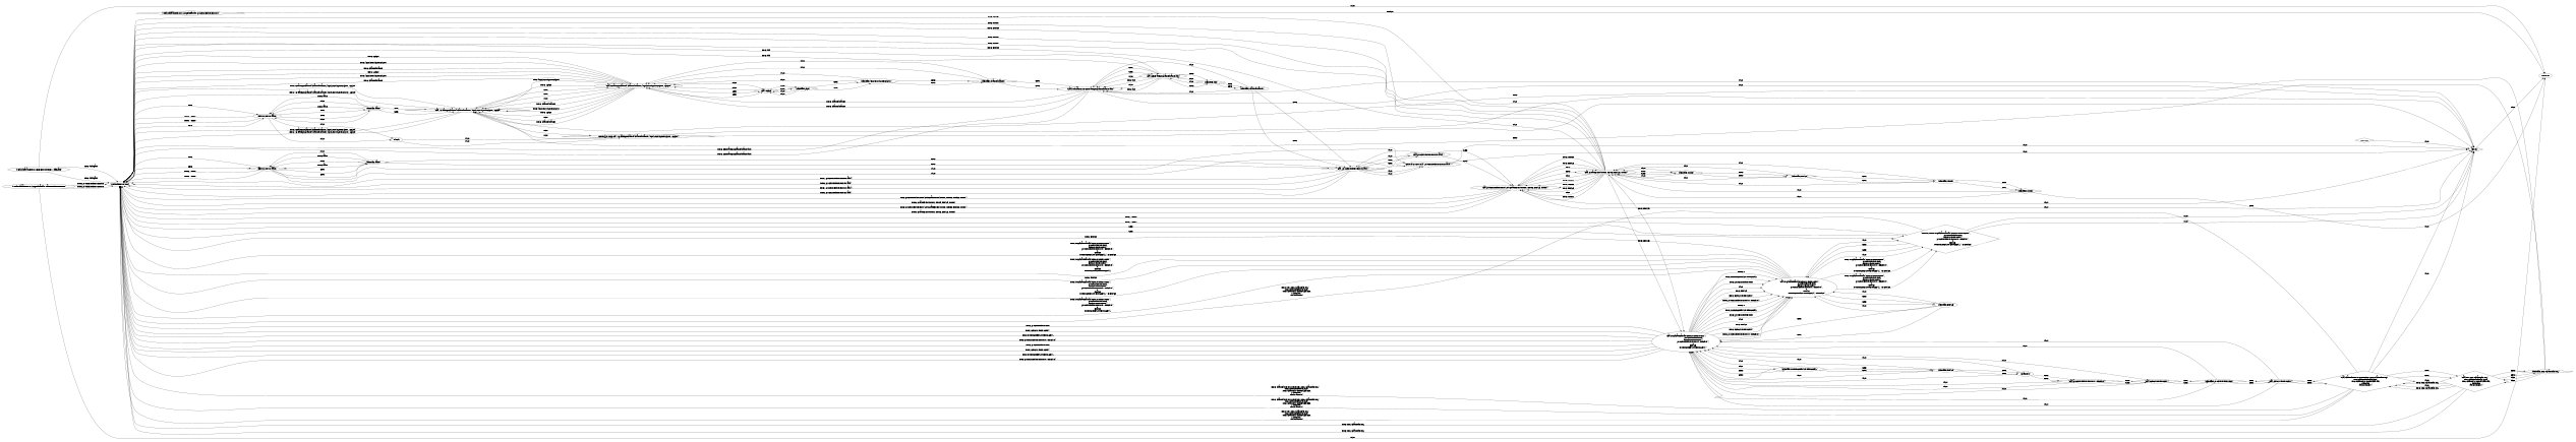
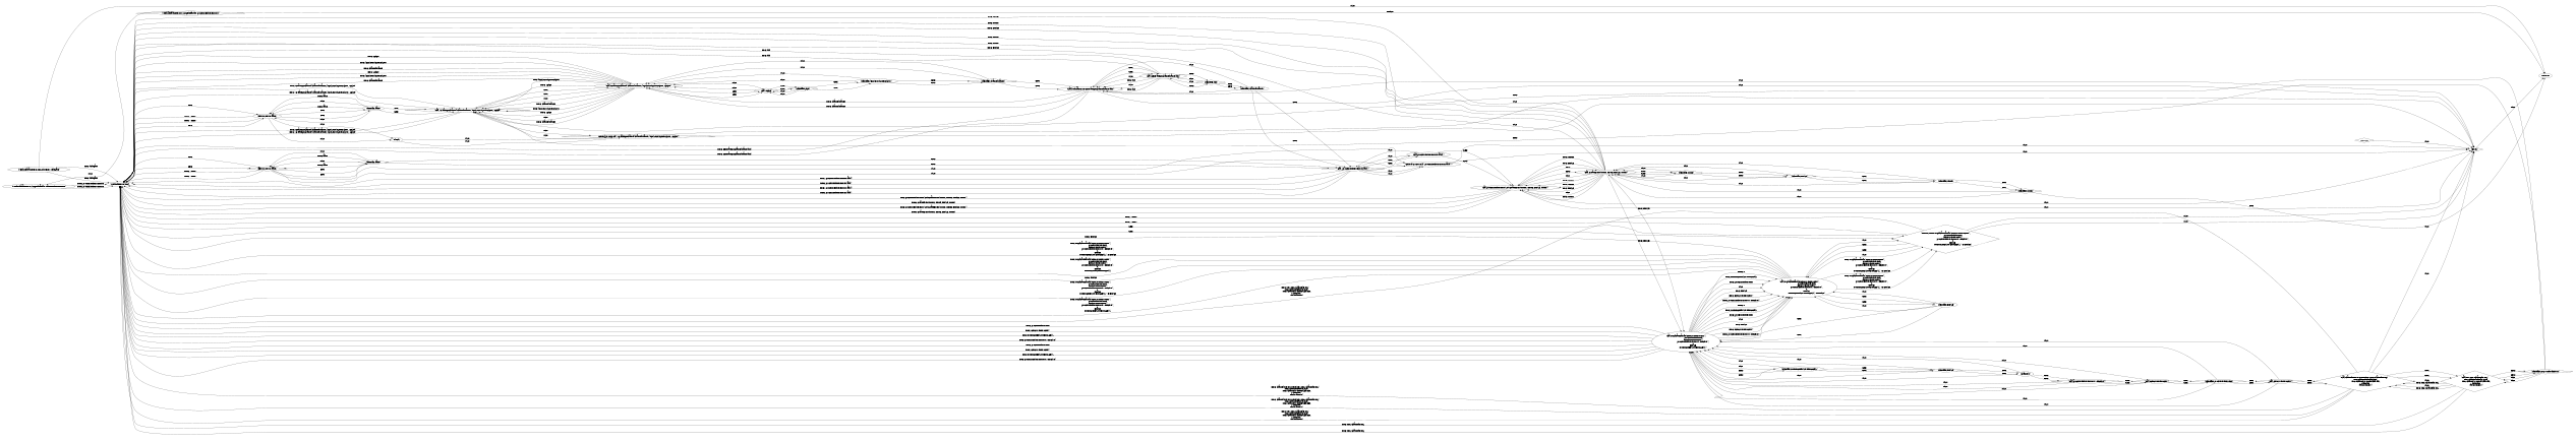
  digraph {
    rankdir=LR
    node [shape=diamond]
    edge [arrowhead=diamond]
    n1 [label="(MethodReturn,bool)" shape=ellipse]
    n2 [label="(Return,return false;)" shape=ellipse]
    n3 [label="(Return,return DuplicateHandle(GetCurrentProcess(),\n                          process_exit_event_,\n                          GetCurrentProcess(),\n                         process_exit_event_out->Receive(),\n                         0,\n                         FALSE,\n                         DUPLICATE_SAME_ACCESS) != FALSE;)"]
    n4 [label="(Return,return false;)"]
    n5 [label="(Block,)" shape=ellipse]
    n6 [label="(Identifier,false)" shape=ellipse]
    n7 [label="(Block,)"]
    n8 [label="(Call,DuplicateHandle(GetCurrentProcess(),\n                          process_exit_event_,\n                          GetCurrentProcess(),\n                         process_exit_event_out->Receive(),\n                         0,\n                         FALSE,\n                         DUPLICATE_SAME_ACCESS) != FALSE)" shape=ellipse]
    n9 [label="(ControlStructure,if (!process_exit_event_.IsValid()))" shape=ellipse]
    n10 [label="(Identifier,false)"]
    1000101 [shape=ellipse]
    n12 [label="(ControlStructure,if (!CreateIpcChannel(channel_name_, kIpcSecurityDescriptor, &pipe)))"]
    n13 [label="(Identifier,channel_name_)"]
    n14 [label="(Call,CreateIpcChannel(channel_name_, kIpcSecurityDescriptor, &pipe))" shape=ellipse]
    n15 [label="(Call,bool_name_ = GenerateIpcChannelName(this))" shape=ellipse]
    n16 [label="(Call,!CreateIpcChannel(channel_name_, kIpcSecurityDescriptor, &pipe))"]
    n17 [label="(Call,&pipe)"]
    n18 [label="(Call,GenerateIpcChannelName(this))" shape=ellipse]
    n19 [label="(Identifier,kIpcSecurityDescriptor)" shape=ellipse]
    n20 [label="(Identifier,pipe)"]
    n21 [label="(Call,channel_server_.reset(new IPC::ChannelProxy(\n      IPC::ChannelHandle(pipe),\n      IPC::Channel::MODE_SERVER,\n      delegate,\n      task_runner_)))"]
    n22 [label="(Call,new IPC::ChannelProxy(\n      IPC::ChannelHandle(pipe),\n      IPC::Channel::MODE_SERVER,\n      delegate,\n      task_runner_))"]
-   n23 [label="(Identifier,IPC::ChannelProxy)"]
-   n24 [label="(MethodParameterIn,SERVER::Listener* delegate)" shape=ellipse]
+   n23 [label="(Identifier,IPC::MethodReturn)"]
+   n24 [label="(MethodParameterIn,IPC::Listener* delegate)" shape=ellipse]
    n25 [label="(Identifier,FALSE)" shape=ellipse]
    n26 [label="(Call,DuplicateHandle(GetCurrentProcess(),\n                          process_exit_event_,\n                          GetCurrentProcess(),\n                         process_exit_event_out->Receive(),\n                         0,\n                         FALSE,\n                         DUPLICATE_SAME_ACCESS))" shape=ellipse]
    n27 [label="(Identifier,DUPLICATE_SAME_ACCESS)" shape=ellipse]
    n28 [label="(Identifier,FALSE)"]
    n29 [label="(Call,GetCurrentProcess())"]
    n30 [label="(Identifier,process_exit_event_)"]
    n31 [label="(Call,GetCurrentProcess())"]
    n32 [label="(Call,process_exit_event_out->Receive())"]
    n33 [label="(Channel,0)" shape=ellipse]
    n34 [label="(MethodParameterIn,ScopedHandle* name_exit_event_out)" shape=ellipse]
    n35 [label="(MethodParameterOut,ScopedHandle* process_exit_event_out)"]
    n36 [label="(Call,process_exit_event_.Set(CreateEvent(NULL, TRUE, FALSE, NULL)))" shape=ellipse]
    n37 [label="(Call,CreateEvent(NULL, TRUE, FALSE, NULL))" shape=ellipse]
    n38 [label="(Identifier,NULL)"]
    n39 [label="(Identifier,FALSE)"]
    n40 [label="(Identifier,NULL)"]
    n41 [label="(Identifier,TRUE)" shape=ellipse]
    n42 [label="(Call,!process_exit_event_.IsValid())"]
    n43 [label="(Call,process_exit_event_.IsValid())" shape=ellipse]
    n44 [label="(Identifier,this)"]
    n45 [label="(Identifier,channel_name_)" shape=ellipse]
    1000120
    n1 -> n2 [arrowhead=dot label="CFG: "]
    n1 -> n2 [label="CFG: "]
    n1 -> n3 [arrowhead=dot label="CFG: "]
    n1 -> n3 [label="CFG: "]
    n1 -> n4 [arrowhead=dot label="CFG: "]
    n1 -> n4 [label="CFG: "]
    n2 -> n1 [arrowhead=normal label="DDG: <RET>"]
    n2 -> n1 [arrowhead=normal label="DDG: <RET>"]
    n2 -> n5 [label="AST: "]
    n2 -> n5 [arrowhead=dot label="AST: "]
    n2 -> n6 [arrowhead=dot label="CFG: "]
    n2 -> n6 [label="CFG: "]
    n3 -> n1 [label="DDG: <RET>"]
    n3 -> n1 [label="DDG: <RET>"]
    n3 -> n7 [arrowhead=normal label="AST: "]
    n3 -> n7 [arrowhead=dot label="AST: "]
    n3 -> n8 [arrowhead=dot label="CFG: "]
    n3 -> n8 [label="CFG: "]
    n4 -> n1 [arrowhead=normal label="DDG: <RET>"]
    n4 -> n1 [arrowhead=dot label="DDG: <RET>"]
    n4 -> n9 [label="AST: "]
    n4 -> n9 [label="AST: "]
    n4 -> n10 [arrowhead=normal label="CFG: "]
    n4 -> n10 [arrowhead=dot label="CFG: "]
    n5 -> n12 [arrowhead=normal label="AST: "]
    n5 -> n12 [arrowhead=dot label="AST: "]
    n6 -> n2 [arrowhead=dot label="AST: "]
    n6 -> n2 [label="DDG: false"]
    n6 -> n2 [arrowhead=normal label="AST: "]
    n6 -> n2 [arrowhead=normal label="DDG: false"]
    n6 -> n16 [arrowhead=dot label="CFG: "]
    n6 -> n16 [arrowhead=normal label="CFG: "]
    n7 -> 1000101 [arrowhead=normal label="AST: "]
    n8 -> n1 [arrowhead=dot label="DDG: FALSE"]
    n8 -> n1 [arrowhead=normal label="DDG: DuplicateHandle(GetCurrentProcess(),\n                          process_exit_event_,\n                          GetCurrentProcess(),\n                         process_exit_event_out->Receive(),\n                         0,\n                         FALSE,\n                         DUPLICATE_SAME_ACCESS) != FALSE"]
    n8 -> n1 [label="DDG: DuplicateHandle(GetCurrentProcess(),\n                          process_exit_event_,\n                          GetCurrentProcess(),\n                         process_exit_event_out->Receive(),\n                         0,\n                         FALSE,\n                         DUPLICATE_SAME_ACCESS)"]
    n8 -> n1 [label="DDG: FALSE"]
    n8 -> n1 [arrowhead=normal label="DDG: DuplicateHandle(GetCurrentProcess(),\n                          process_exit_event_,\n                          GetCurrentProcess(),\n                         process_exit_event_out->Receive(),\n                         0,\n                         FALSE,\n                         DUPLICATE_SAME_ACCESS) != FALSE"]
    n8 -> n1 [arrowhead=dot label="DDG: DuplicateHandle(GetCurrentProcess(),\n                          process_exit_event_,\n                          GetCurrentProcess(),\n                         process_exit_event_out->Receive(),\n                         0,\n                         FALSE,\n                         DUPLICATE_SAME_ACCESS)"]
    n8 -> n3 [arrowhead=dot label="AST: "]
    n8 -> n3 [arrowhead=dot label="DDG: DuplicateHandle(GetCurrentProcess(),\n                          process_exit_event_,\n                          GetCurrentProcess(),\n                         process_exit_event_out->Receive(),\n                         0,\n                         FALSE,\n                         DUPLICATE_SAME_ACCESS) != FALSE"]
    n8 -> n3 [label="AST: "]
    n8 -> n3 [arrowhead=normal label="DDG: DuplicateHandle(GetCurrentProcess(),\n                          process_exit_event_,\n                          GetCurrentProcess(),\n                         process_exit_event_out->Receive(),\n                         0,\n                         FALSE,\n                         DUPLICATE_SAME_ACCESS) != FALSE"]
    n8 -> n25 [arrowhead=normal label="CFG: "]
    n8 -> n25 [arrowhead=normal label="CFG: "]
    n9 -> n7 [label="AST: "]
    n9 -> n7 [arrowhead=normal label="AST: "]
    n10 -> n4 [label="AST: "]
    n10 -> n4 [arrowhead=normal label="DDG: false"]
    n10 -> n4 [arrowhead=normal label="AST: "]
    n10 -> n4 [arrowhead=normal label="DDG: false"]
    n10 -> n42 [arrowhead=dot label="CFG: "]
    n10 -> n42 [arrowhead=normal label="CFG: "]
    n12 -> n7 [arrowhead=normal label="AST: "]
    n12 -> n7 [label="AST: "]
    n13 -> n14 [arrowhead=dot label="AST: "]
    n13 -> n14 [label="AST: "]
    n13 -> n15 [arrowhead=dot label="CFG: "]
    n13 -> n15 [arrowhead=normal label="CFG: "]
    n14 -> n1 [arrowhead=normal label="DDG: &pipe"]
    n14 -> n1 [arrowhead=dot label="DDG: kIpcSecurityDescriptor"]
    n14 -> n1 [arrowhead=dot label="DDG: channel_name_"]
    n14 -> n1 [arrowhead=dot label="DDG: &pipe"]
    n14 -> n1 [arrowhead=normal label="DDG: kIpcSecurityDescriptor"]
    n14 -> n1 [label="DDG: channel_name_"]
    n14 -> n16 [label="AST: "]
    n14 -> n16 [label="DDG: channel_name_"]
    n14 -> n16 [label="DDG: kIpcSecurityDescriptor"]
    n14 -> n16 [arrowhead=normal label="DDG: &pipe"]
    n14 -> n16 [arrowhead=dot label="AST: "]
    n14 -> n16 [arrowhead=dot label="DDG: channel_name_"]
    n14 -> n16 [arrowhead=dot label="DDG: kIpcSecurityDescriptor"]
    n14 -> n16 [arrowhead=normal label="DDG: &pipe"]
    n14 -> n17 [arrowhead=normal label="CFG: "]
    n14 -> n17 [arrowhead=normal label="CFG: "]
    n15 -> n1 [arrowhead=dot label="DDG: GenerateIpcChannelName(this)"]
    n15 -> n1 [arrowhead=normal label="DDG: GenerateIpcChannelName(this)"]
    n15 -> n7 [arrowhead=dot label="AST: "]
    n15 -> n7 [label="AST: "]
    n15 -> n14 [label="DDG: channel_name_"]
    n15 -> n14 [arrowhead=dot label="DDG: channel_name_"]
    n15 -> n18 [arrowhead=dot label="CFG: "]
    n15 -> n18 [label="CFG: "]
    n16 -> n1 [label="DDG: CreateIpcChannel(channel_name_, kIpcSecurityDescriptor, &pipe)"]
    n16 -> n1 [arrowhead=dot label="DDG: !CreateIpcChannel(channel_name_, kIpcSecurityDescriptor, &pipe)"]
    n16 -> n1 [arrowhead=dot label="DDG: CreateIpcChannel(channel_name_, kIpcSecurityDescriptor, &pipe)"]
    n16 -> n1 [arrowhead=normal label="DDG: !CreateIpcChannel(channel_name_, kIpcSecurityDescriptor, &pipe)"]
    n16 -> n12 [label="AST: "]
    n16 -> n12 [arrowhead=normal label="AST: "]
    n16 -> n14 [arrowhead=normal label="CFG: "]
    n16 -> n14 [label="CFG: "]
    n17 -> n14 [label="AST: "]
    n17 -> n14 [label="AST: "]
    n17 -> n20 [label="CFG: "]
    n17 -> n20 [arrowhead=normal label="CFG: "]
    n18 -> n1 [arrowhead=dot label="DDG: this"]
    n18 -> n1 [arrowhead=normal label="DDG: this"]
    n18 -> n15 [arrowhead=dot label="AST: "]
    n18 -> n15 [label="DDG: this"]
    n18 -> n15 [arrowhead=normal label="AST: "]
    n18 -> n15 [arrowhead=dot label="DDG: this"]
    n18 -> n44 [arrowhead=dot label="CFG: "]
    n18 -> n44 [label="CFG: "]
    n19 -> n13 [label="CFG: "]
    n19 -> n13 [arrowhead=dot label="CFG: "]
    n19 -> n14 [arrowhead=normal label="AST: "]
    n19 -> n14 [arrowhead=dot label="AST: "]
    n20 -> n17 [label="AST: "]
    n20 -> n17 [label="AST: "]
    n20 -> n19 [arrowhead=normal label="CFG: "]
    n20 -> n19 [label="CFG: "]
    n21 -> n1 [arrowhead=dot label="DDG: new IPC::ChannelProxy(\n      IPC::ChannelHandle(pipe),\n      IPC::Channel::MODE_SERVER,\n      delegate,\n      task_runner_)"]
    n21 -> n1 [arrowhead=dot label="DDG: channel_server_.reset(new IPC::ChannelProxy(\n      IPC::ChannelHandle(pipe),\n      IPC::Channel::MODE_SERVER,\n      delegate,\n      task_runner_))"]
    n21 -> n1 [arrowhead=dot label="DDG: new IPC::ChannelProxy(\n      IPC::ChannelHandle(pipe),\n      IPC::Channel::MODE_SERVER,\n      delegate,\n      task_runner_)"]
    n21 -> n1 [arrowhead=dot label="DDG: channel_server_.reset(new IPC::ChannelProxy(\n      IPC::ChannelHandle(pipe),\n      IPC::Channel::MODE_SERVER,\n      delegate,\n      task_runner_))"]
    n21 -> n7 [arrowhead=normal label="AST: "]
    n21 -> n7 [arrowhead=normal label="AST: "]
    n21 -> n22 [arrowhead=normal label="CFG: "]
    n21 -> n22 [arrowhead=normal label="CFG: "]
    n22 -> n1 [arrowhead=dot label="DDG: IPC::ChannelProxy"]
    n22 -> n1 [arrowhead=dot label="DDG: IPC::ChannelProxy"]
    n22 -> n21 [arrowhead=dot label="AST: "]
    n22 -> n21 [label="DDG: IPC::ChannelProxy"]
    n22 -> n21 [arrowhead=normal label="AST: "]
    n22 -> n21 [label="DDG: IPC::ChannelProxy"]
    n22 -> n23 [arrowhead=normal label="CFG: "]
    n22 -> n23 [arrowhead=normal label="CFG: "]
    n23 -> n16 [label="CFG: "]
    n23 -> n16 [label="CFG: "]
    n23 -> n22 [arrowhead=dot label="AST: "]
    n23 -> n22 [label="AST: "]
    n24 -> n1 [arrowhead=dot label="DDG: delegate"]
    n24 -> n1 [arrowhead=dot label="DDG: delegate"]
    n24 -> 1000101 [arrowhead=normal label="AST: "]
    n25 -> n8 [label="AST: "]
    n25 -> n8 [label="AST: "]
    n25 -> n26 [arrowhead=dot label="CFG: "]
    n25 -> n26 [arrowhead=dot label="CFG: "]
    n26 -> n1 [arrowhead=normal label="DDG: process_exit_event_out->Receive()"]
    n26 -> n1 [arrowhead=dot label="DDG: process_exit_event_"]
    n26 -> n1 [arrowhead=dot label="DDG: GetCurrentProcess()"]
    n26 -> n1 [label="DDG: DUPLICATE_SAME_ACCESS"]
    n26 -> n1 [label="DDG: process_exit_event_out->Receive()"]
    n26 -> n1 [arrowhead=normal label="DDG: process_exit_event_"]
    n26 -> n1 [arrowhead=dot label="DDG: GetCurrentProcess()"]
    n26 -> n1 [arrowhead=dot label="DDG: DUPLICATE_SAME_ACCESS"]
    n26 -> n8 [arrowhead=dot label="AST: "]
    n26 -> n8 [label="DDG: FALSE"]
    n26 -> n8 [label="DDG: GetCurrentProcess()"]
    n26 -> n8 [arrowhead=dot label="DDG: process_exit_event_out->Receive()"]
    n26 -> n8 [arrowhead=normal label="DDG: 0"]
    n26 -> n8 [arrowhead=dot label="DDG: DUPLICATE_SAME_ACCESS"]
    n26 -> n8 [arrowhead=dot label="DDG: process_exit_event_"]
    n26 -> n8 [arrowhead=normal label="AST: "]
    n26 -> n8 [label="DDG: FALSE"]
    n26 -> n8 [arrowhead=normal label="DDG: GetCurrentProcess()"]
    n26 -> n8 [arrowhead=dot label="DDG: process_exit_event_out->Receive()"]
    n26 -> n8 [label="DDG: 0"]
    n26 -> n8 [label="DDG: DUPLICATE_SAME_ACCESS"]
    n26 -> n8 [label="DDG: process_exit_event_"]
    n26 -> n27 [arrowhead=normal label="CFG: "]
    n26 -> n27 [arrowhead=dot label="CFG: "]
    n27 -> n26 [arrowhead=normal label="AST: "]
    n27 -> n26 [label="AST: "]
    n27 -> n28 [label="CFG: "]
    n27 -> n28 [arrowhead=dot label="CFG: "]
    n28 -> n26 [arrowhead=dot label="AST: "]
    n28 -> n26 [label="AST: "]
    n28 -> n33 [arrowhead=dot label="CFG: "]
    n28 -> n33 [arrowhead=dot label="CFG: "]
    n29 -> n21 [label="CFG: "]
    n29 -> n21 [label="CFG: "]
    n29 -> n26 [label="AST: "]
    n29 -> n26 [arrowhead=normal label="AST: "]
    n30 -> n26 [arrowhead=dot label="AST: "]
    n30 -> n26 [arrowhead=normal label="AST: "]
    n30 -> n29 [arrowhead=dot label="CFG: "]
    n30 -> n29 [label="CFG: "]
    n31 -> n26 [arrowhead=normal label="AST: "]
    n31 -> n26 [label="AST: "]
    n31 -> n30 [arrowhead=dot label="CFG: "]
    n31 -> n30 [arrowhead=normal label="CFG: "]
    n32 -> n26 [arrowhead=dot label="AST: "]
    n32 -> n26 [arrowhead=normal label="AST: "]
    n32 -> n31 [arrowhead=normal label="CFG: "]
    n32 -> n31 [label="CFG: "]
    n33 -> n26 [label="AST: "]
    n33 -> n26 [arrowhead=normal label="AST: "]
    n33 -> n32 [arrowhead=normal label="CFG: "]
    n33 -> n32 [label="CFG: "]
    n34 -> n1 [label="DDG: process_exit_event_out"]
    n34 -> n1 [arrowhead=dot label="DDG: process_exit_event_out"]
-   n34 -> 1000101 [arrowhead=normal label="AST: "]
+   n34 -> n35 [arrowhead=normal label="AST: "]
    n35 -> 1000101 [arrowhead=normal label="FALSE: "]
    n36 -> n1 [arrowhead=normal label="DDG: process_exit_event_.Set(CreateEvent(NULL, TRUE, FALSE, NULL))"]
    n36 -> n1 [arrowhead=normal label="DDG: CreateEvent(NULL, TRUE, FALSE, NULL)"]
    n36 -> n1 [label="DDG: process_exit_event_.Set(CreateEvent(NULL, TRUE, FALSE, NULL))"]
    n36 -> n1 [arrowhead=normal label="DDG: CreateEvent(NULL, TRUE, FALSE, NULL)"]
    n36 -> n7 [label="AST: "]
    n36 -> n7 [label="AST: "]
    n36 -> n37 [label="CFG: "]
    n36 -> n37 [arrowhead=normal label="CFG: "]
    n37 -> n1 [label="DDG: TRUE"]
    n37 -> n1 [label="DDG: NULL"]
    n37 -> n1 [arrowhead=dot label="DDG: FALSE"]
    n37 -> n1 [arrowhead=dot label="DDG: TRUE"]
    n37 -> n1 [label="DDG: NULL"]
    n37 -> n1 [label="DDG: FALSE"]
    n37 -> n26 [label="DDG: FALSE"]
    n37 -> n26 [arrowhead=normal label="DDG: FALSE"]
    n37 -> n36 [arrowhead=dot label="AST: "]
    n37 -> n36 [label="DDG: NULL"]
    n37 -> n36 [arrowhead=normal label="DDG: TRUE"]
    n37 -> n36 [arrowhead=dot label="DDG: FALSE"]
    n37 -> n36 [arrowhead=dot label="AST: "]
    n37 -> n36 [arrowhead=dot label="DDG: NULL"]
    n37 -> n36 [arrowhead=dot label="DDG: TRUE"]
    n37 -> n36 [arrowhead=normal label="DDG: FALSE"]
    n37 -> n38 [label="CFG: "]
    n37 -> n38 [label="CFG: "]
    n38 -> n37 [arrowhead=normal label="AST: "]
    n38 -> n37 [arrowhead=normal label="AST: "]
    n38 -> n39 [arrowhead=normal label="CFG: "]
    n38 -> n39 [label="CFG: "]
    n39 -> n37 [label="AST: "]
    n39 -> n37 [label="AST: "]
    n39 -> n41 [arrowhead=normal label="CFG: "]
    n39 -> n41 [arrowhead=normal label="CFG: "]
    n40 -> 1000101 [arrowhead=normal label="CFG: "]
    n40 -> n37 [arrowhead=normal label="AST: "]
    n40 -> n37 [label="AST: "]
    n41 -> n37 [arrowhead=dot label="AST: "]
    n41 -> n37 [arrowhead=dot label="AST: "]
    n41 -> n40 [arrowhead=dot label="CFG: "]
    n41 -> n40 [arrowhead=dot label="CFG: "]
    n42 -> n1 [label="DDG: !process_exit_event_.IsValid()"]
    n42 -> n1 [label="DDG: process_exit_event_.IsValid()"]
    n42 -> n1 [label="DDG: !process_exit_event_.IsValid()"]
    n42 -> n1 [arrowhead=dot label="DDG: process_exit_event_.IsValid()"]
    n42 -> n9 [arrowhead=normal label="AST: "]
    n42 -> n9 [arrowhead=dot label="AST: "]
    n42 -> n43 [label="CFG: "]
    n42 -> n43 [arrowhead=normal label="CFG: "]
    n43 -> n36 [arrowhead=normal label="CFG: "]
    n43 -> n36 [arrowhead=normal label="CFG: "]
    n43 -> n42 [arrowhead=normal label="AST: "]
    n43 -> n42 [arrowhead=normal label="AST: "]
    n44 -> n18 [arrowhead=normal label="AST: "]
    n44 -> n18 [label="AST: "]
    n44 -> n45 [label="CFG: "]
    n44 -> n45 [arrowhead=normal label="CFG: "]
    n45 -> n15 [arrowhead=dot label="AST: "]
    n45 -> n15 [arrowhead=dot label="AST: "]
    n45 -> n42 [arrowhead=dot label="CFG: "]
    n45 -> n42 [arrowhead=dot label="CFG: "]
    1000120 -> n7 [label="AST: "]
  }
